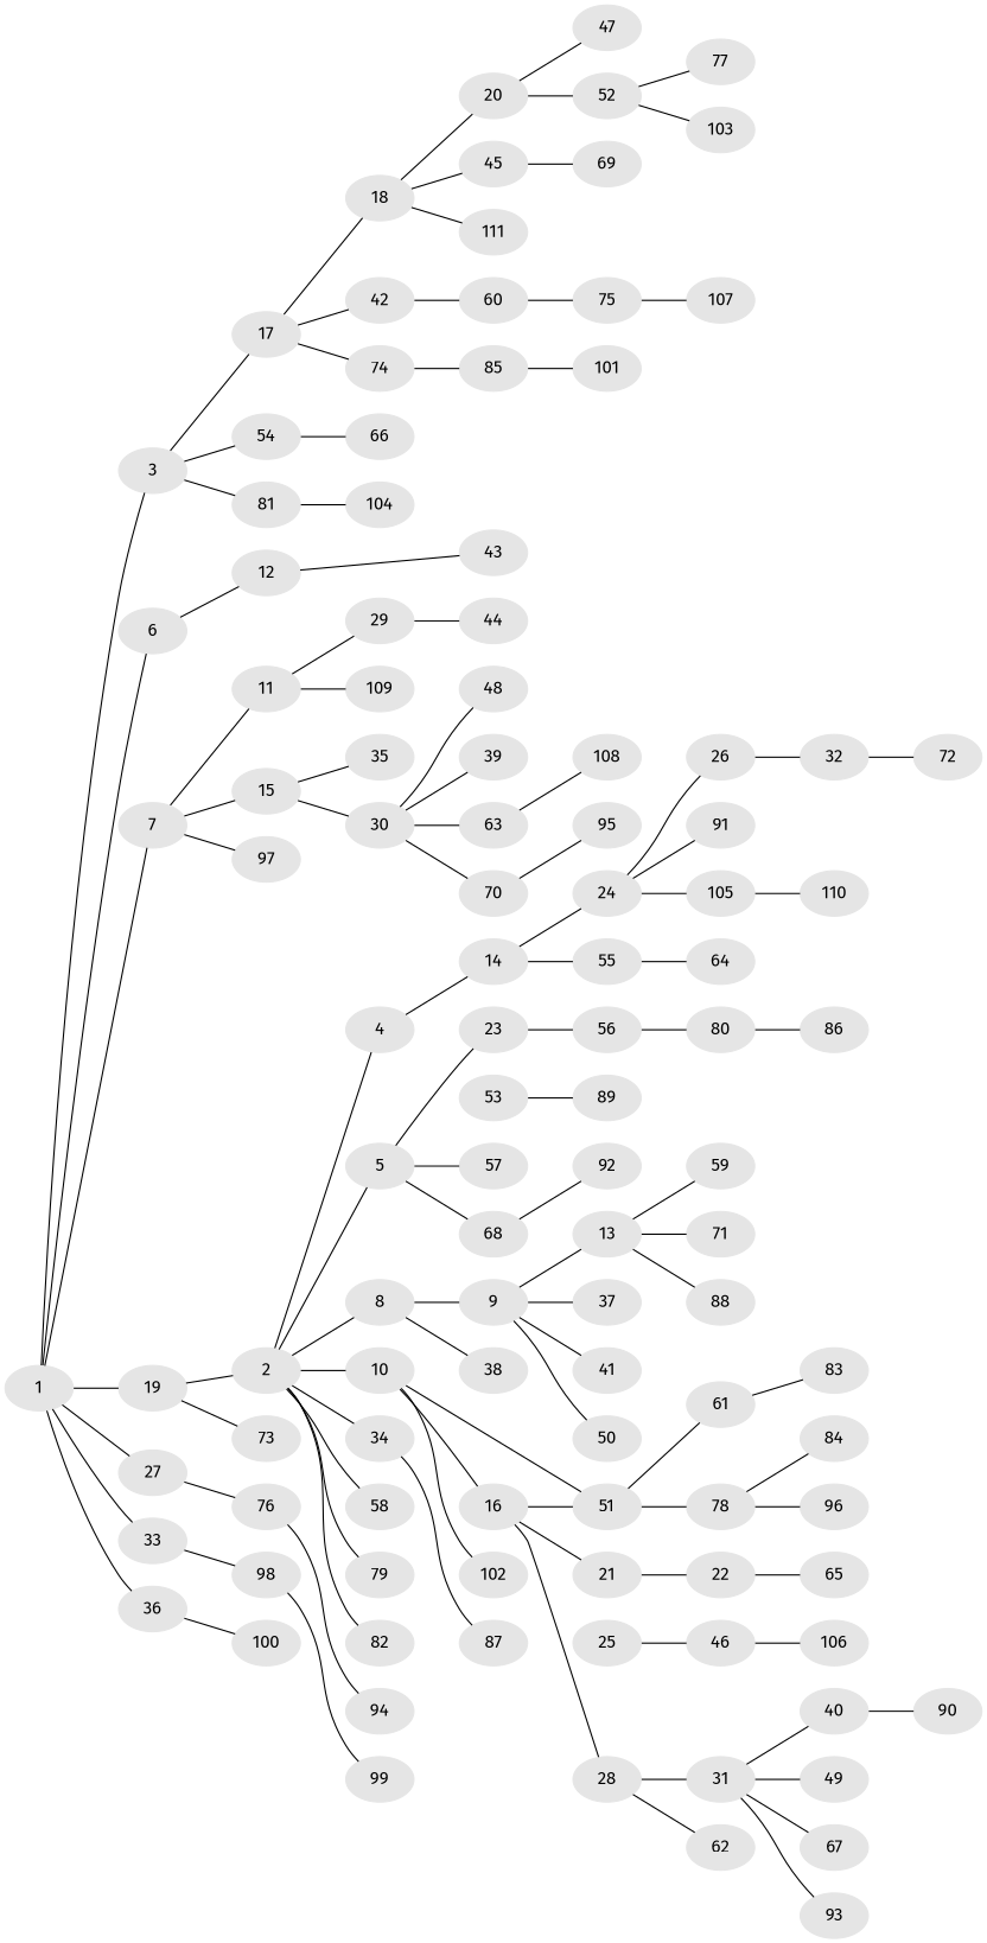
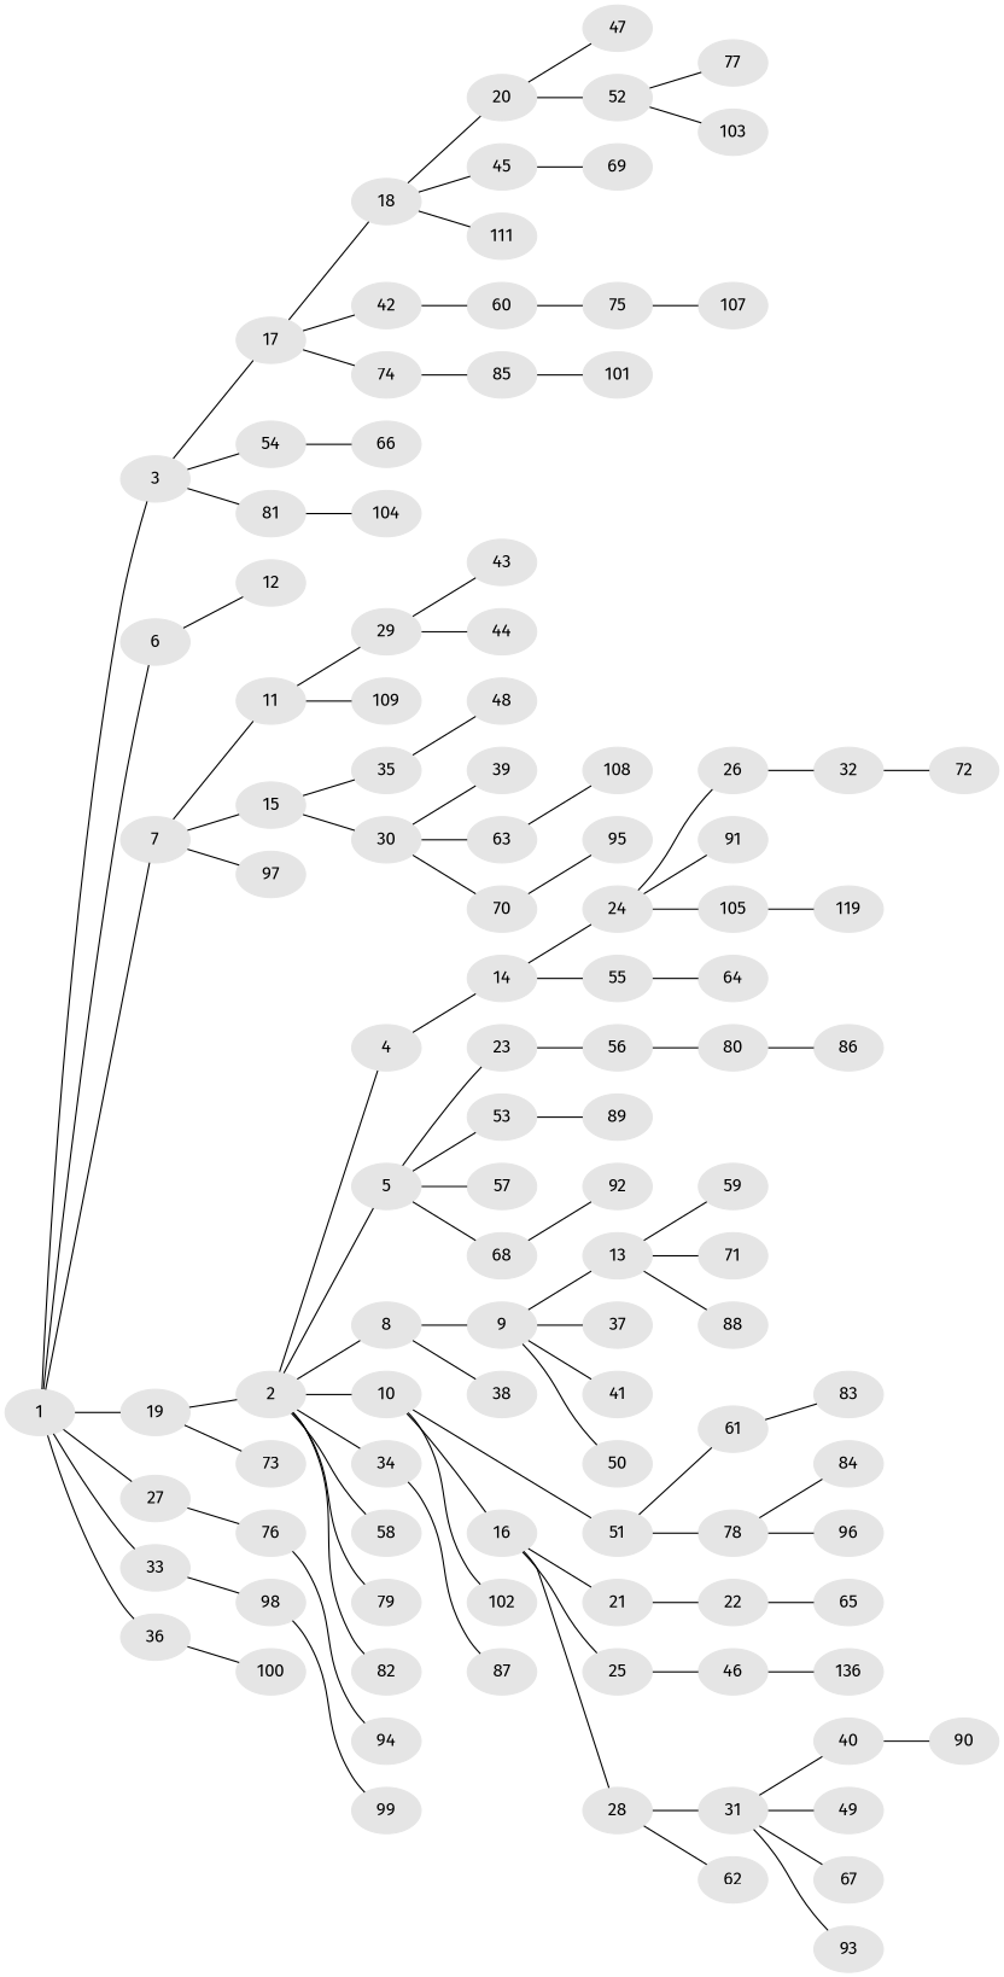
  graph {
    fontname="Fira Sans"
    rankdir=LR
    node [color=gray90 fontname="Fira Sans" style=filled]
    edge [fontname="Fira Sans"]
    1
    3
    6
    7
    19
    27
    33
    36
    2
    4
    5
    8
    10
    34
    58
    79
    82
    17
    54
    81
    12
    11
    15
    97
    73
    76
    98
    100
    14
    23
    53
    57
    68
    9
    38
    16
    51
    102
    87
    18
    42
    74
    66
    104
    24
    55
    56
    89
    92
    29
    109
    30
    35
    13
    37
    41
    50
    59
    71
    88
    21
    25
    28
    61
    78
    43
    44
    26
    91
    105
    64
    39
    48
    63
    70
    22
    46
    31
    62
    20
    45
    111
    60
    85
    47
    52
    69
    77
    103
    65
    80
    32
-   110
-   106
+   110 [label=119]
+   106 [label=136]
    72
    94
    40
    49
    67
    93
    108
    95
    90
    99
    75
    83
    84
    96
    86
    107
    101
    1 -- 3
    1 -- 6
    1 -- 7
    1 -- 19
    1 -- 27
    1 -- 33
    1 -- 36
    3 -- 17
    3 -- 54
    3 -- 81
    6 -- 12
    7 -- 11
    7 -- 15
    7 -- 97
    19 -- 2
    19 -- 73
    27 -- 76
    33 -- 98
    36 -- 100
    2 -- 4
    2 -- 5
    2 -- 8
    2 -- 10
    2 -- 34
    2 -- 58
    2 -- 79
    2 -- 82
    4 -- 14
    5 -- 23
+   5 -- 53
    5 -- 57
    5 -- 68
    8 -- 9
    8 -- 38
    10 -- 16
    10 -- 51
    10 -- 102
    34 -- 87
    17 -- 18
    17 -- 42
    17 -- 74
    54 -- 66
    81 -- 104
    11 -- 29
    11 -- 109
    15 -- 30
    15 -- 35
    76 -- 94
    98 -- 99
    14 -- 24
    14 -- 55
    23 -- 56
    53 -- 89
    68 -- 92
    9 -- 13
    9 -- 37
    9 -- 41
    9 -- 50
    16 -- 21
-   16 -- 51
+   16 -- 25
    16 -- 28
    51 -- 61
    51 -- 78
    18 -- 20
    18 -- 45
    18 -- 111
    42 -- 60
    74 -- 85
    24 -- 26
    24 -- 91
    24 -- 105
    55 -- 64
    56 -- 80
-   12 -- 43
+   29 -- 43
    29 -- 44
    30 -- 39
-   30 -- 48
+   35 -- 48
    30 -- 63
    30 -- 70
    13 -- 59
    13 -- 71
    13 -- 88
    21 -- 22
    25 -- 46
    28 -- 31
    28 -- 62
    61 -- 83
    78 -- 84
    78 -- 96
    26 -- 32
    105 -- 110
    63 -- 108
    70 -- 95
    22 -- 65
    46 -- 106
    31 -- 40
    31 -- 49
    31 -- 67
    31 -- 93
    20 -- 47
    20 -- 52
    45 -- 69
    60 -- 75
    85 -- 101
    52 -- 77
    52 -- 103
    80 -- 86
    32 -- 72
    40 -- 90
    75 -- 107
  }
